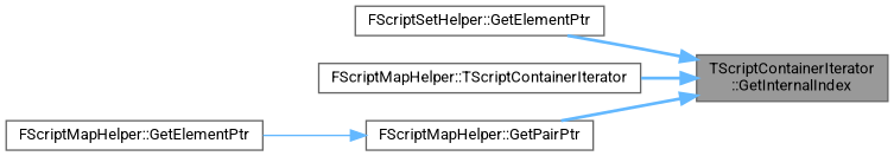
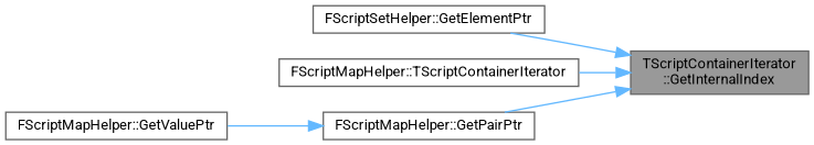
  digraph {
    fontname=Roboto
    rankdir=RL
    node [color=grey40 fillcolor=white fontname=Roboto fontsize=10 shape=box style=filled]
    edge [color=steelblue1 dir=back fontname=Roboto fontsize=10 labelfontname=Helvetica labelfontsize=10 style=bold]
    n1 [color=gray40 fillcolor=grey60 fontcolor=black height=0.2 label="TScriptContainerIterator\l::GetInternalIndex" width=0.4]
    n2 [height=0.2 label="FScriptSetHelper::GetElementPtr" width=0.4]
    n3 [height=0.2 label="FScriptMapHelper::TScriptContainerIterator" width=0.4]
    n4 [height=0.2 label="FScriptMapHelper::GetPairPtr" width=0.4]
-   n5 [height=0.2 label="FScriptMapHelper::GetElementPtr" width=0.4]
-   n1 -> n2
-   n1 -> n3
-   n1 -> n4
+   n5 [height=0.2 label="FScriptMapHelper::GetValuePtr" width=0.4]
+   n1 -> n2 [style=solid]
+   n1 -> n3 [style=solid]
+   n1 -> n4 [style=solid]
    n4 -> n5 [style=solid]
  }
